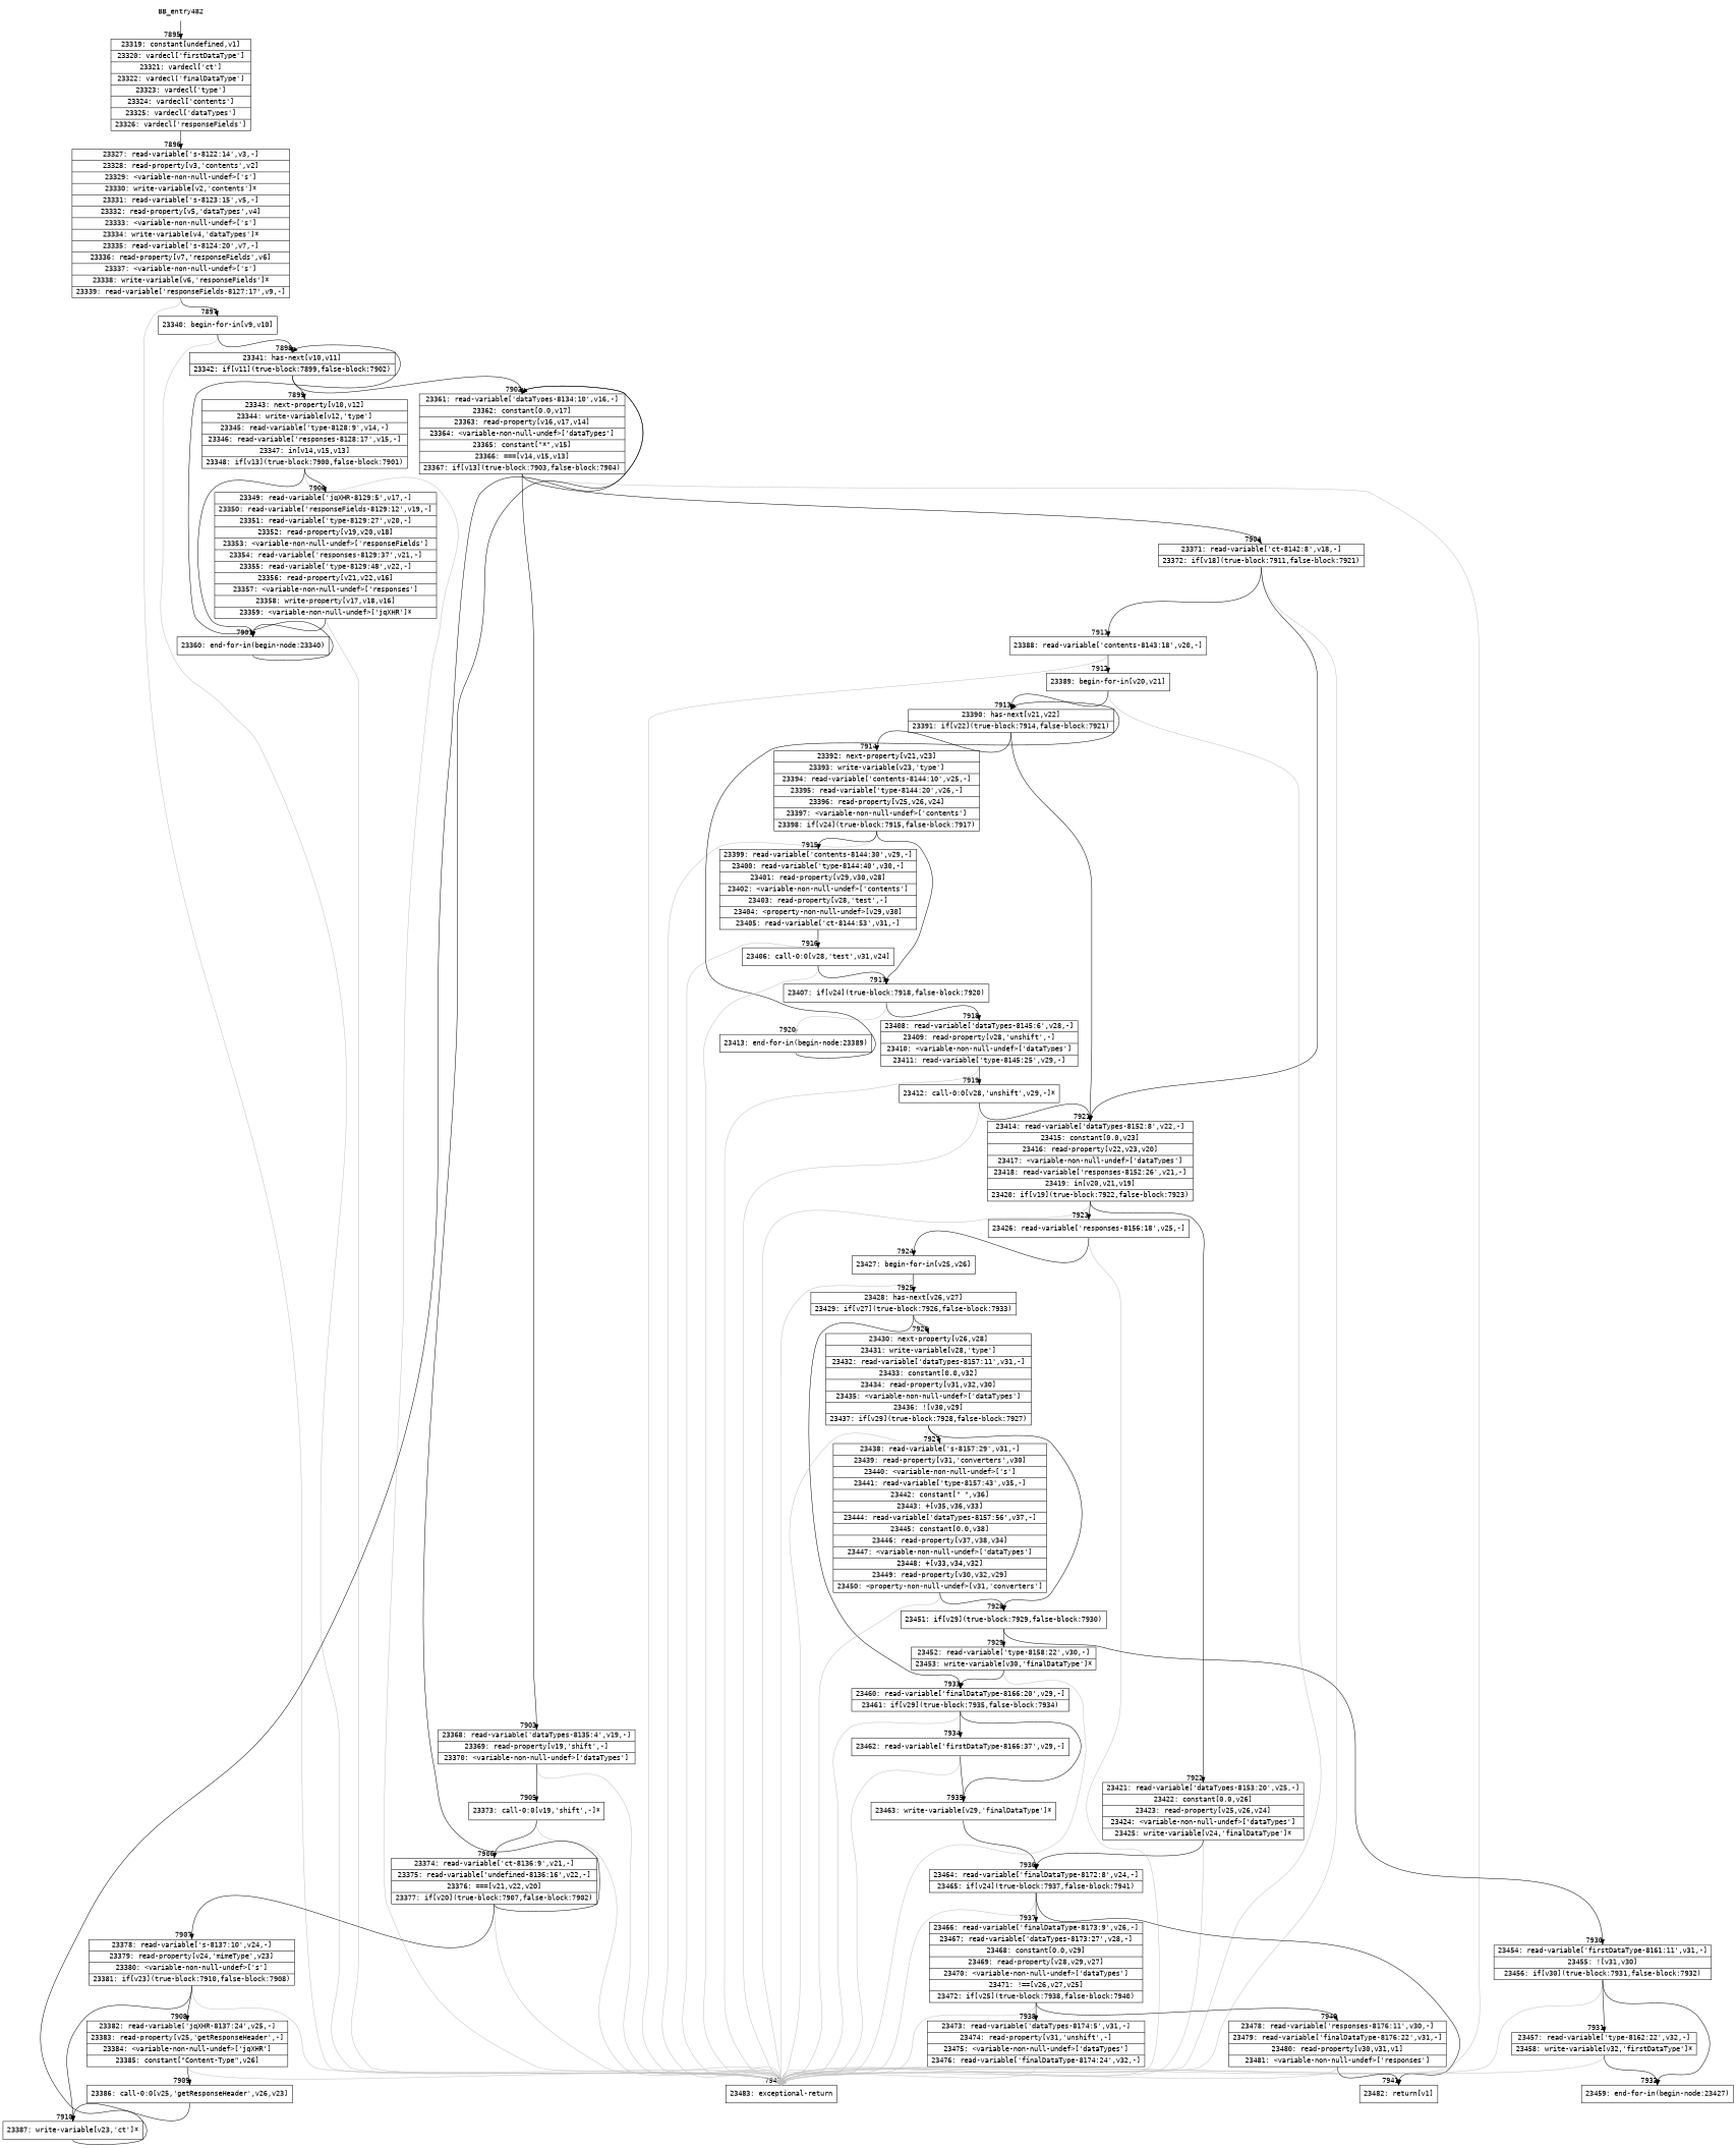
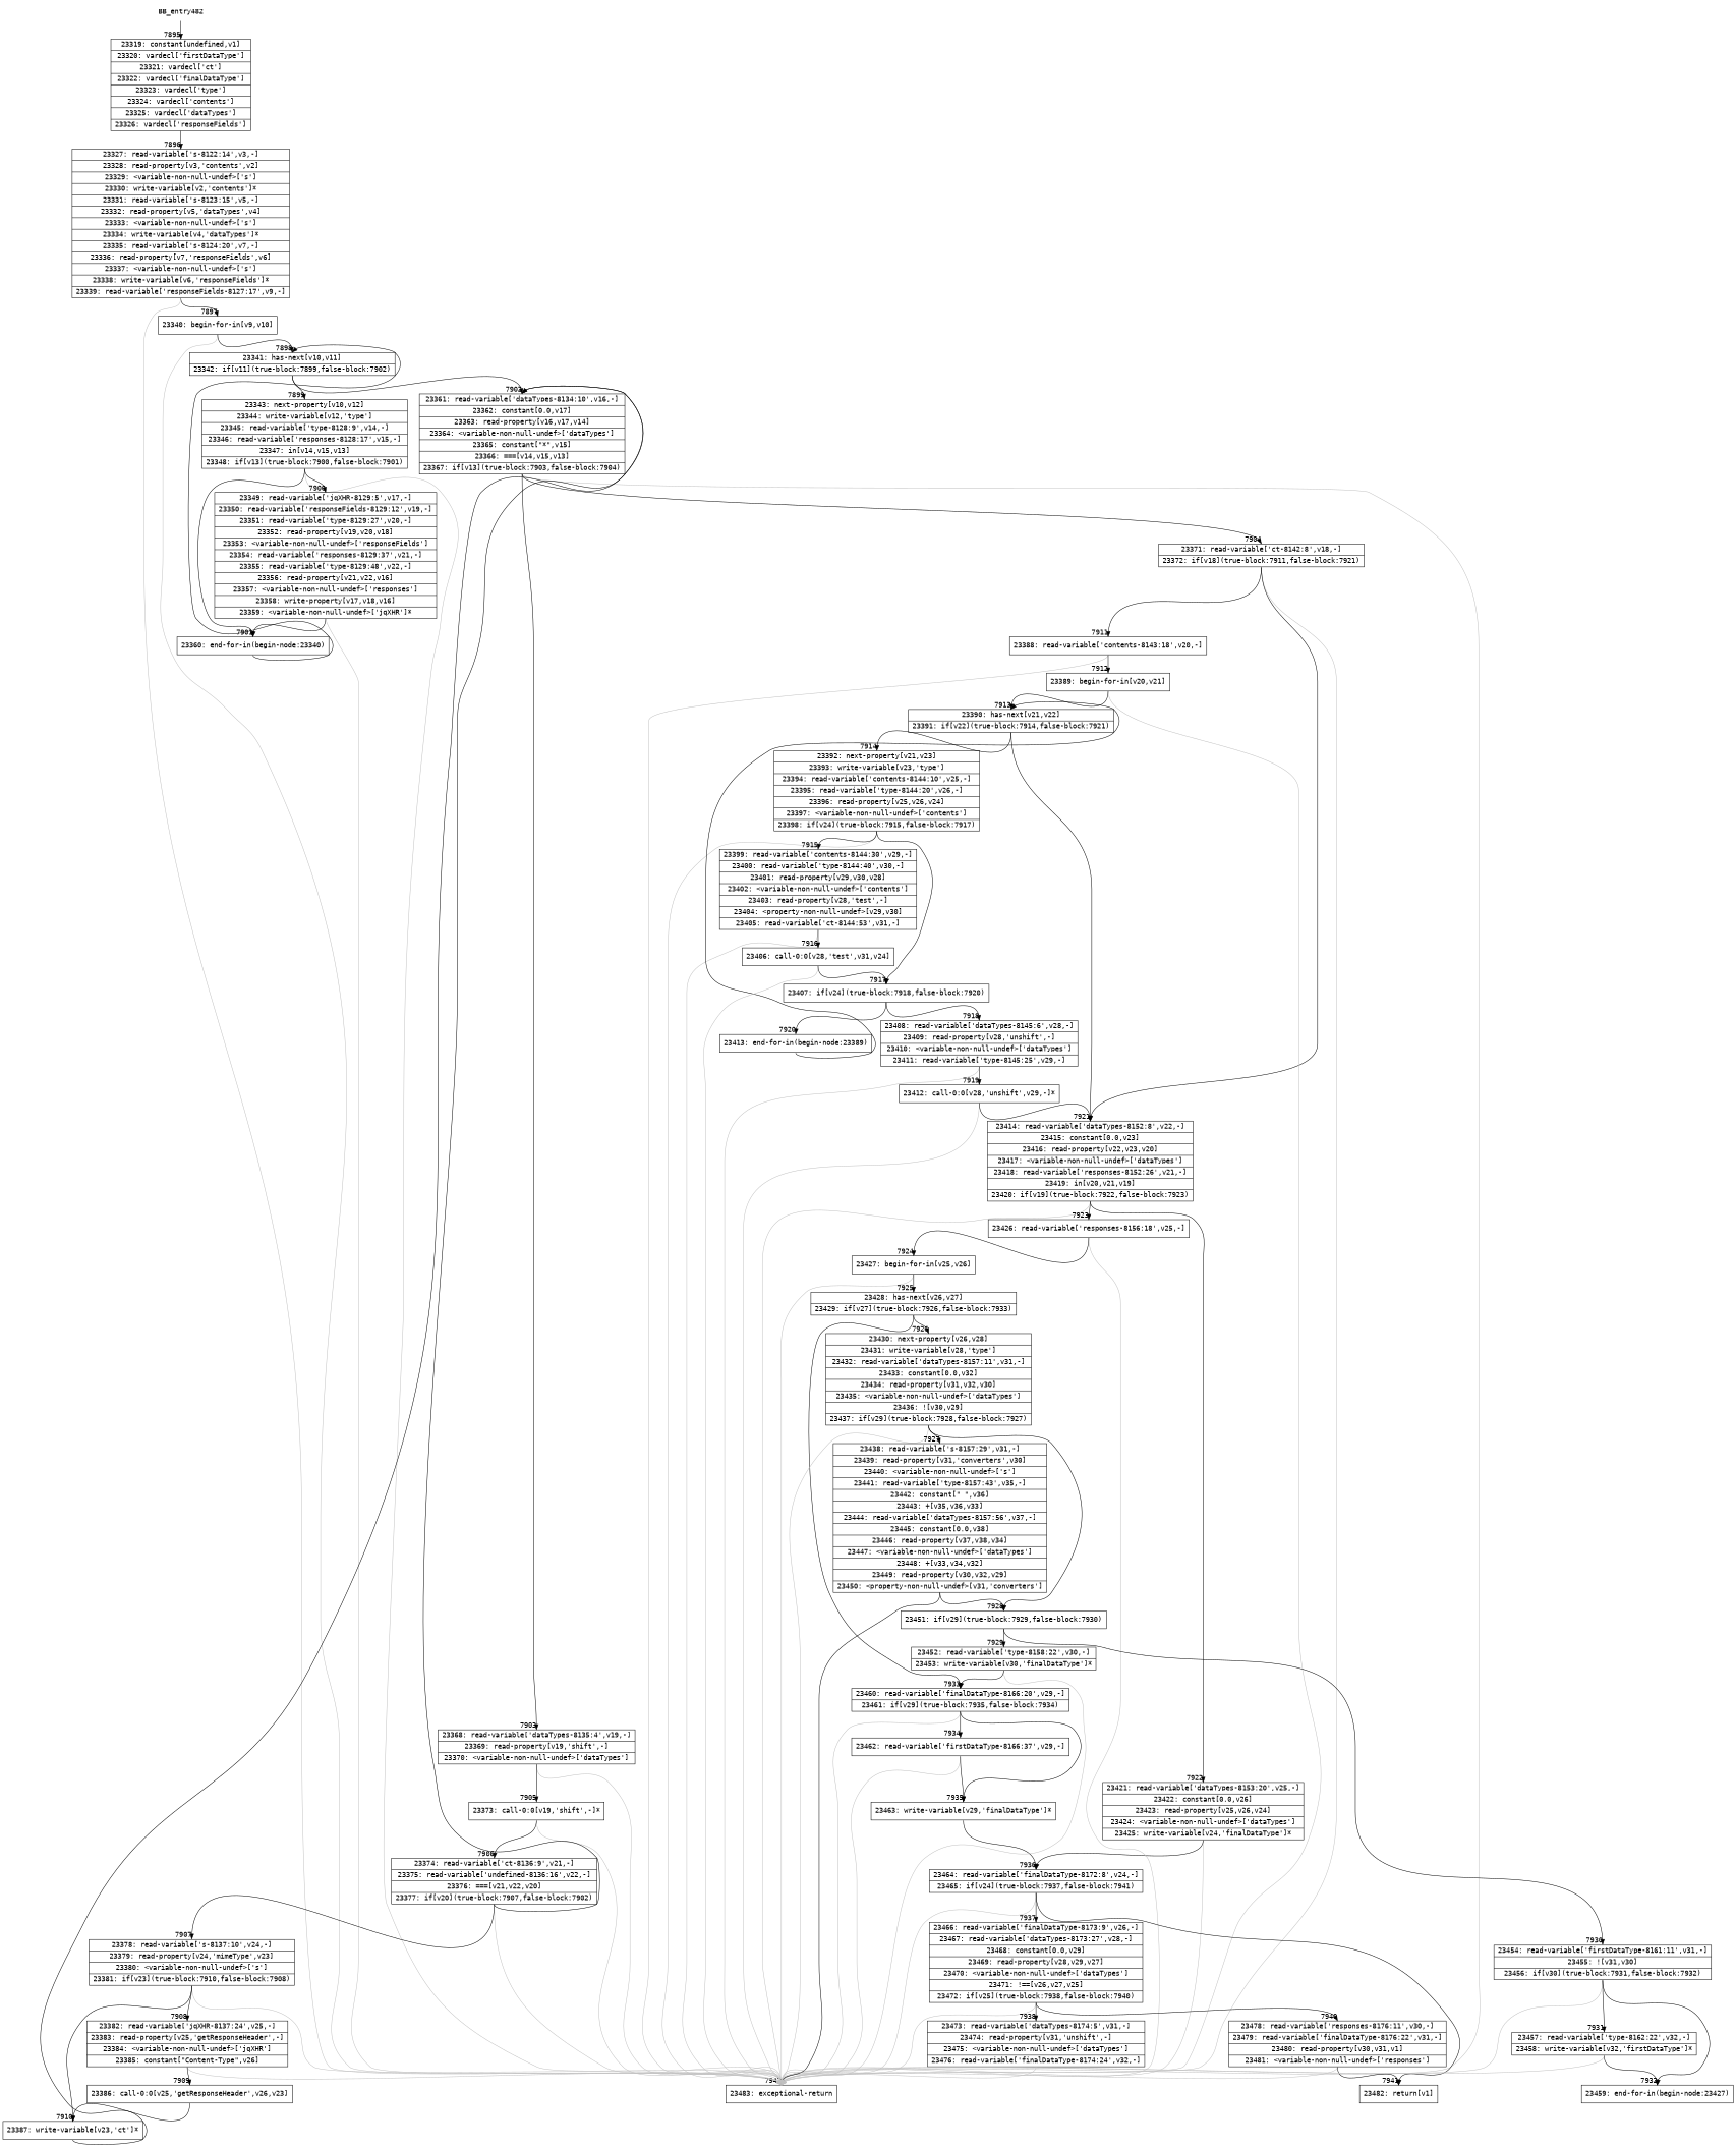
  digraph {
    fontname="DejaVu Sans Mono"
    rankdir=TD
    node [fontname="DejaVu Sans Mono" shape=record]
    edge [fontname="DejaVu Sans Mono" headport=n tailport=s]
    n1 [label=BB_entry482 shape=none]
    n2 [label="{23319: constant[undefined,v1]|23320: vardecl['firstDataType']|23321: vardecl['ct']|23322: vardecl['finalDataType']|23323: vardecl['type']|23324: vardecl['contents']|23325: vardecl['dataTypes']|23326: vardecl['responseFields']}"]
    n3 [label="{23327: read-variable['s-8122:14',v3,-]|23328: read-property[v3,'contents',v2]|23329: \<variable-non-null-undef\>['s']|23330: write-variable[v2,'contents']*|23331: read-variable['s-8123:15',v5,-]|23332: read-property[v5,'dataTypes',v4]|23333: \<variable-non-null-undef\>['s']|23334: write-variable[v4,'dataTypes']*|23335: read-variable['s-8124:20',v7,-]|23336: read-property[v7,'responseFields',v6]|23337: \<variable-non-null-undef\>['s']|23338: write-variable[v6,'responseFields']*|23339: read-variable['responseFields-8127:17',v9,-]}"]
    n4 [label="{23340: begin-for-in[v9,v10]}"]
    n5 [label="{23483: exceptional-return}"]
    n6 [label="{23341: has-next[v10,v11]|23342: if[v11](true-block:7899,false-block:7902)}"]
    n7 [label="{23343: next-property[v10,v12]|23344: write-variable[v12,'type']|23345: read-variable['type-8128:9',v14,-]|23346: read-variable['responses-8128:17',v15,-]|23347: in[v14,v15,v13]|23348: if[v13](true-block:7900,false-block:7901)}"]
    n8 [label="{23361: read-variable['dataTypes-8134:10',v16,-]|23362: constant[0.0,v17]|23363: read-property[v16,v17,v14]|23364: \<variable-non-null-undef\>['dataTypes']|23365: constant[\"*\",v15]|23366: ===[v14,v15,v13]|23367: if[v13](true-block:7903,false-block:7904)}"]
    n9 [label="{23349: read-variable['jqXHR-8129:5',v17,-]|23350: read-variable['responseFields-8129:12',v19,-]|23351: read-variable['type-8129:27',v20,-]|23352: read-property[v19,v20,v18]|23353: \<variable-non-null-undef\>['responseFields']|23354: read-variable['responses-8129:37',v21,-]|23355: read-variable['type-8129:48',v22,-]|23356: read-property[v21,v22,v16]|23357: \<variable-non-null-undef\>['responses']|23358: write-property[v17,v18,v16]|23359: \<variable-non-null-undef\>['jqXHR']*}"]
    n10 [label="{23360: end-for-in(begin-node:23340)}"]
    n11 [label="{23368: read-variable['dataTypes-8135:4',v19,-]|23369: read-property[v19,'shift',-]|23370: \<variable-non-null-undef\>['dataTypes']}"]
    n12 [label="{23371: read-variable['ct-8142:8',v18,-]|23372: if[v18](true-block:7911,false-block:7921)}"]
    n13 [label="{23373: call-0:0[v19,'shift',-]*}"]
    n14 [label="{23388: read-variable['contents-8143:18',v20,-]}"]
    n15 [label="{23414: read-variable['dataTypes-8152:8',v22,-]|23415: constant[0.0,v23]|23416: read-property[v22,v23,v20]|23417: \<variable-non-null-undef\>['dataTypes']|23418: read-variable['responses-8152:26',v21,-]|23419: in[v20,v21,v19]|23420: if[v19](true-block:7922,false-block:7923)}"]
    n16 [label="{23374: read-variable['ct-8136:9',v21,-]|23375: read-variable['undefined-8136:16',v22,-]|23376: ===[v21,v22,v20]|23377: if[v20](true-block:7907,false-block:7902)}"]
    n17 [label="{23389: begin-for-in[v20,v21]}"]
    n18 [label="{23421: read-variable['dataTypes-8153:20',v25,-]|23422: constant[0.0,v26]|23423: read-property[v25,v26,v24]|23424: \<variable-non-null-undef\>['dataTypes']|23425: write-variable[v24,'finalDataType']*}"]
    n19 [label="{23426: read-variable['responses-8156:18',v25,-]}"]
    n20 [label="{23378: read-variable['s-8137:10',v24,-]|23379: read-property[v24,'mimeType',v23]|23380: \<variable-non-null-undef\>['s']|23381: if[v23](true-block:7910,false-block:7908)}"]
    n21 [label="{23390: has-next[v21,v22]|23391: if[v22](true-block:7914,false-block:7921)}"]
    n22 [label="{23464: read-variable['finalDataType-8172:8',v24,-]|23465: if[v24](true-block:7937,false-block:7941)}"]
    n23 [label="{23427: begin-for-in[v25,v26]}"]
    n24 [label="{23387: write-variable[v23,'ct']*}"]
    n25 [label="{23382: read-variable['jqXHR-8137:24',v25,-]|23383: read-property[v25,'getResponseHeader',-]|23384: \<variable-non-null-undef\>['jqXHR']|23385: constant[\"Content-Type\",v26]}"]
    n26 [label="{23386: call-0:0[v25,'getResponseHeader',v26,v23]}"]
    n27 [label="{23392: next-property[v21,v23]|23393: write-variable[v23,'type']|23394: read-variable['contents-8144:10',v25,-]|23395: read-variable['type-8144:20',v26,-]|23396: read-property[v25,v26,v24]|23397: \<variable-non-null-undef\>['contents']|23398: if[v24](true-block:7915,false-block:7917)}"]
    n28 [label="{23407: if[v24](true-block:7918,false-block:7920)}"]
    n29 [label="{23399: read-variable['contents-8144:30',v29,-]|23400: read-variable['type-8144:40',v30,-]|23401: read-property[v29,v30,v28]|23402: \<variable-non-null-undef\>['contents']|23403: read-property[v28,'test',-]|23404: \<property-non-null-undef\>[v29,v30]|23405: read-variable['ct-8144:53',v31,-]}"]
    n30 [label="{23408: read-variable['dataTypes-8145:6',v28,-]|23409: read-property[v28,'unshift',-]|23410: \<variable-non-null-undef\>['dataTypes']|23411: read-variable['type-8145:25',v29,-]}"]
    n31 [label="{23413: end-for-in(begin-node:23389)}"]
    n32 [label="{23406: call-0:0[v28,'test',v31,v24]}"]
    n33 [label="{23412: call-0:0[v28,'unshift',v29,-]*}"]
    n34 [label="{23466: read-variable['finalDataType-8173:9',v26,-]|23467: read-variable['dataTypes-8173:27',v28,-]|23468: constant[0.0,v29]|23469: read-property[v28,v29,v27]|23470: \<variable-non-null-undef\>['dataTypes']|23471: !==[v26,v27,v25]|23472: if[v25](true-block:7938,false-block:7940)}"]
    n35 [label="{23482: return[v1]}"]
    n36 [label="{23428: has-next[v26,v27]|23429: if[v27](true-block:7926,false-block:7933)}"]
    n37 [label="{23473: read-variable['dataTypes-8174:5',v31,-]|23474: read-property[v31,'unshift',-]|23475: \<variable-non-null-undef\>['dataTypes']|23476: read-variable['finalDataType-8174:24',v32,-]}"]
    n38 [label="{23478: read-variable['responses-8176:11',v30,-]|23479: read-variable['finalDataType-8176:22',v31,-]|23480: read-property[v30,v31,v1]|23481: \<variable-non-null-undef\>['responses']}"]
    n39 [label="{23430: next-property[v26,v28]|23431: write-variable[v28,'type']|23432: read-variable['dataTypes-8157:11',v31,-]|23433: constant[0.0,v32]|23434: read-property[v31,v32,v30]|23435: \<variable-non-null-undef\>['dataTypes']|23436: ![v30,v29]|23437: if[v29](true-block:7928,false-block:7927)}"]
    n40 [label="{23460: read-variable['finalDataType-8166:20',v29,-]|23461: if[v29](true-block:7935,false-block:7934)}"]
    n41 [label="{23451: if[v29](true-block:7929,false-block:7930)}"]
    n42 [label="{23438: read-variable['s-8157:29',v31,-]|23439: read-property[v31,'converters',v30]|23440: \<variable-non-null-undef\>['s']|23441: read-variable['type-8157:43',v35,-]|23442: constant[\" \",v36]|23443: +[v35,v36,v33]|23444: read-variable['dataTypes-8157:56',v37,-]|23445: constant[0.0,v38]|23446: read-property[v37,v38,v34]|23447: \<variable-non-null-undef\>['dataTypes']|23448: +[v33,v34,v32]|23449: read-property[v30,v32,v29]|23450: \<property-non-null-undef\>[v31,'converters']}"]
    n43 [label="{23463: write-variable[v29,'finalDataType']*}"]
    n44 [label="{23462: read-variable['firstDataType-8166:37',v29,-]}"]
    n45 [label="{23452: read-variable['type-8158:22',v30,-]|23453: write-variable[v30,'finalDataType']*}"]
    n46 [label="{23454: read-variable['firstDataType-8161:11',v31,-]|23455: ![v31,v30]|23456: if[v30](true-block:7931,false-block:7932)}"]
    n47 [label="{23457: read-variable['type-8162:22',v32,-]|23458: write-variable[v32,'firstDataType']*}"]
    n48 [label="{23459: end-for-in(begin-node:23427)}"]
    n1 -> n2 [headlabel="    7895"]
    n2 -> n3 [headlabel="      7896"]
    n3 -> n4 [headlabel="      7897"]
    n3 -> n5 [color=gray headlabel="      7942"]
    n4 -> n5 [color=gray]
    n4 -> n6 [headlabel="      7898"]
    n6 -> n7 [headlabel="      7899"]
    n6 -> n8 [headlabel="      7902"]
    n7 -> n5 [color=gray]
    n7 -> n9 [headlabel="      7900"]
    n7 -> n10 [headlabel="      7901"]
    n8 -> n5 [color=gray]
    n8 -> n11 [headlabel="      7903"]
    n8 -> n12 [headlabel="      7904"]
    n9 -> n5 [color=gray]
    n9 -> n10
    n10 -> n6
    n11 -> n5 [color=gray]
    n11 -> n13 [headlabel="      7905"]
    n12 -> n5 [color=gray]
    n12 -> n14 [headlabel="      7911"]
    n12 -> n15 [headlabel="      7921"]
    n13 -> n5 [color=gray]
    n13 -> n16 [headlabel="      7906"]
    n14 -> n5 [color=gray]
    n14 -> n17 [headlabel="      7912"]
    n15 -> n5 [color=gray]
    n15 -> n18 [headlabel="      7922"]
    n15 -> n19 [headlabel="      7923"]
    n16 -> n5 [color=gray]
    n16 -> n8
    n16 -> n20 [headlabel="      7907"]
    n17 -> n5 [color=gray]
    n17 -> n21 [headlabel="      7913"]
    n18 -> n5 [color=gray]
    n18 -> n22 [headlabel="      7936"]
    n19 -> n5 [color=gray]
    n19 -> n23 [headlabel="      7924"]
    n20 -> n5 [color=gray]
    n20 -> n24 [headlabel="      7910"]
    n20 -> n25 [headlabel="      7908"]
    n21 -> n15
    n21 -> n27 [headlabel="      7914"]
    n22 -> n5 [color=gray]
    n22 -> n34 [headlabel="      7937"]
    n22 -> n35 [headlabel="      7941"]
    n23 -> n5 [color=gray]
    n23 -> n36 [headlabel="      7925"]
    n24 -> n8
    n25 -> n5 [color=gray]
    n25 -> n26 [headlabel="      7909"]
    n26 -> n24
    n27 -> n5 [color=gray]
    n27 -> n28 [headlabel="      7917"]
    n27 -> n29 [headlabel="      7915"]
    n28 -> n30 [headlabel="      7918"]
-   n28 -> n31 [headlabel="      7920" color=gray]
+   n28 -> n31 [headlabel="      7920"]
    n29 -> n5 [color=gray]
    n29 -> n32 [headlabel="      7916"]
    n30 -> n5 [color=gray]
    n30 -> n33 [headlabel="      7919"]
    n31 -> n21
    n32 -> n5 [color=gray]
    n32 -> n28
    n33 -> n5 [color=gray]
    n33 -> n15
    n34 -> n5 [color=gray]
    n34 -> n37 [headlabel="      7938"]
    n34 -> n38 [headlabel="      7940"]
    n36 -> n39 [headlabel="      7926"]
    n36 -> n40 [headlabel="      7933"]
    n37 -> n5 [color=gray]
    n38 -> n5 [color=gray]
    n38 -> n35
    n39 -> n5 [color=gray]
    n39 -> n41 [headlabel="      7928"]
    n39 -> n42 [headlabel="      7927"]
    n40 -> n5 [color=gray]
    n40 -> n43 [headlabel="      7935"]
    n40 -> n44 [headlabel="      7934"]
    n41 -> n45 [headlabel="      7929"]
    n41 -> n46 [headlabel="      7930"]
-   n42 -> n5 [color=gray]
+   n42 -> n5 [color=black]
    n42 -> n41
    n43 -> n22
    n44 -> n5 [color=gray]
    n44 -> n43
    n45 -> n5 [color=gray]
    n45 -> n40
    n46 -> n5 [color=gray]
    n46 -> n47 [headlabel="      7931"]
    n46 -> n48 [headlabel="      7932"]
    n47 -> n5 [color=gray]
    n47 -> n48
  }
